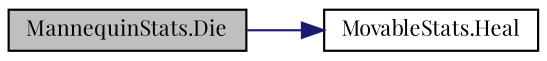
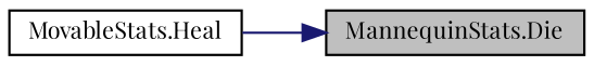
  digraph {
    rankdir=LR
    fontname="Playfair Display"
    node [color=black fontname="Playfair Display" fontsize=10 shape=record style=filled]
    n1 [fillcolor=grey75 fontcolor=black height=0.2 label="MannequinStats.Die" width=0.4]
    n2 [fillcolor=white height=0.2 label="MovableStats.Heal" width=0.4]
-   n1 -> n2 [color=midnightblue fontname="Playfair Display" fontsize=10 labelfontname=Helvetica labelfontsize=10 style=solid]
+   n2 -> n1 [color=midnightblue fontname="Playfair Display" fontsize=10 labelfontname=Helvetica labelfontsize=10 style=solid]
  }
